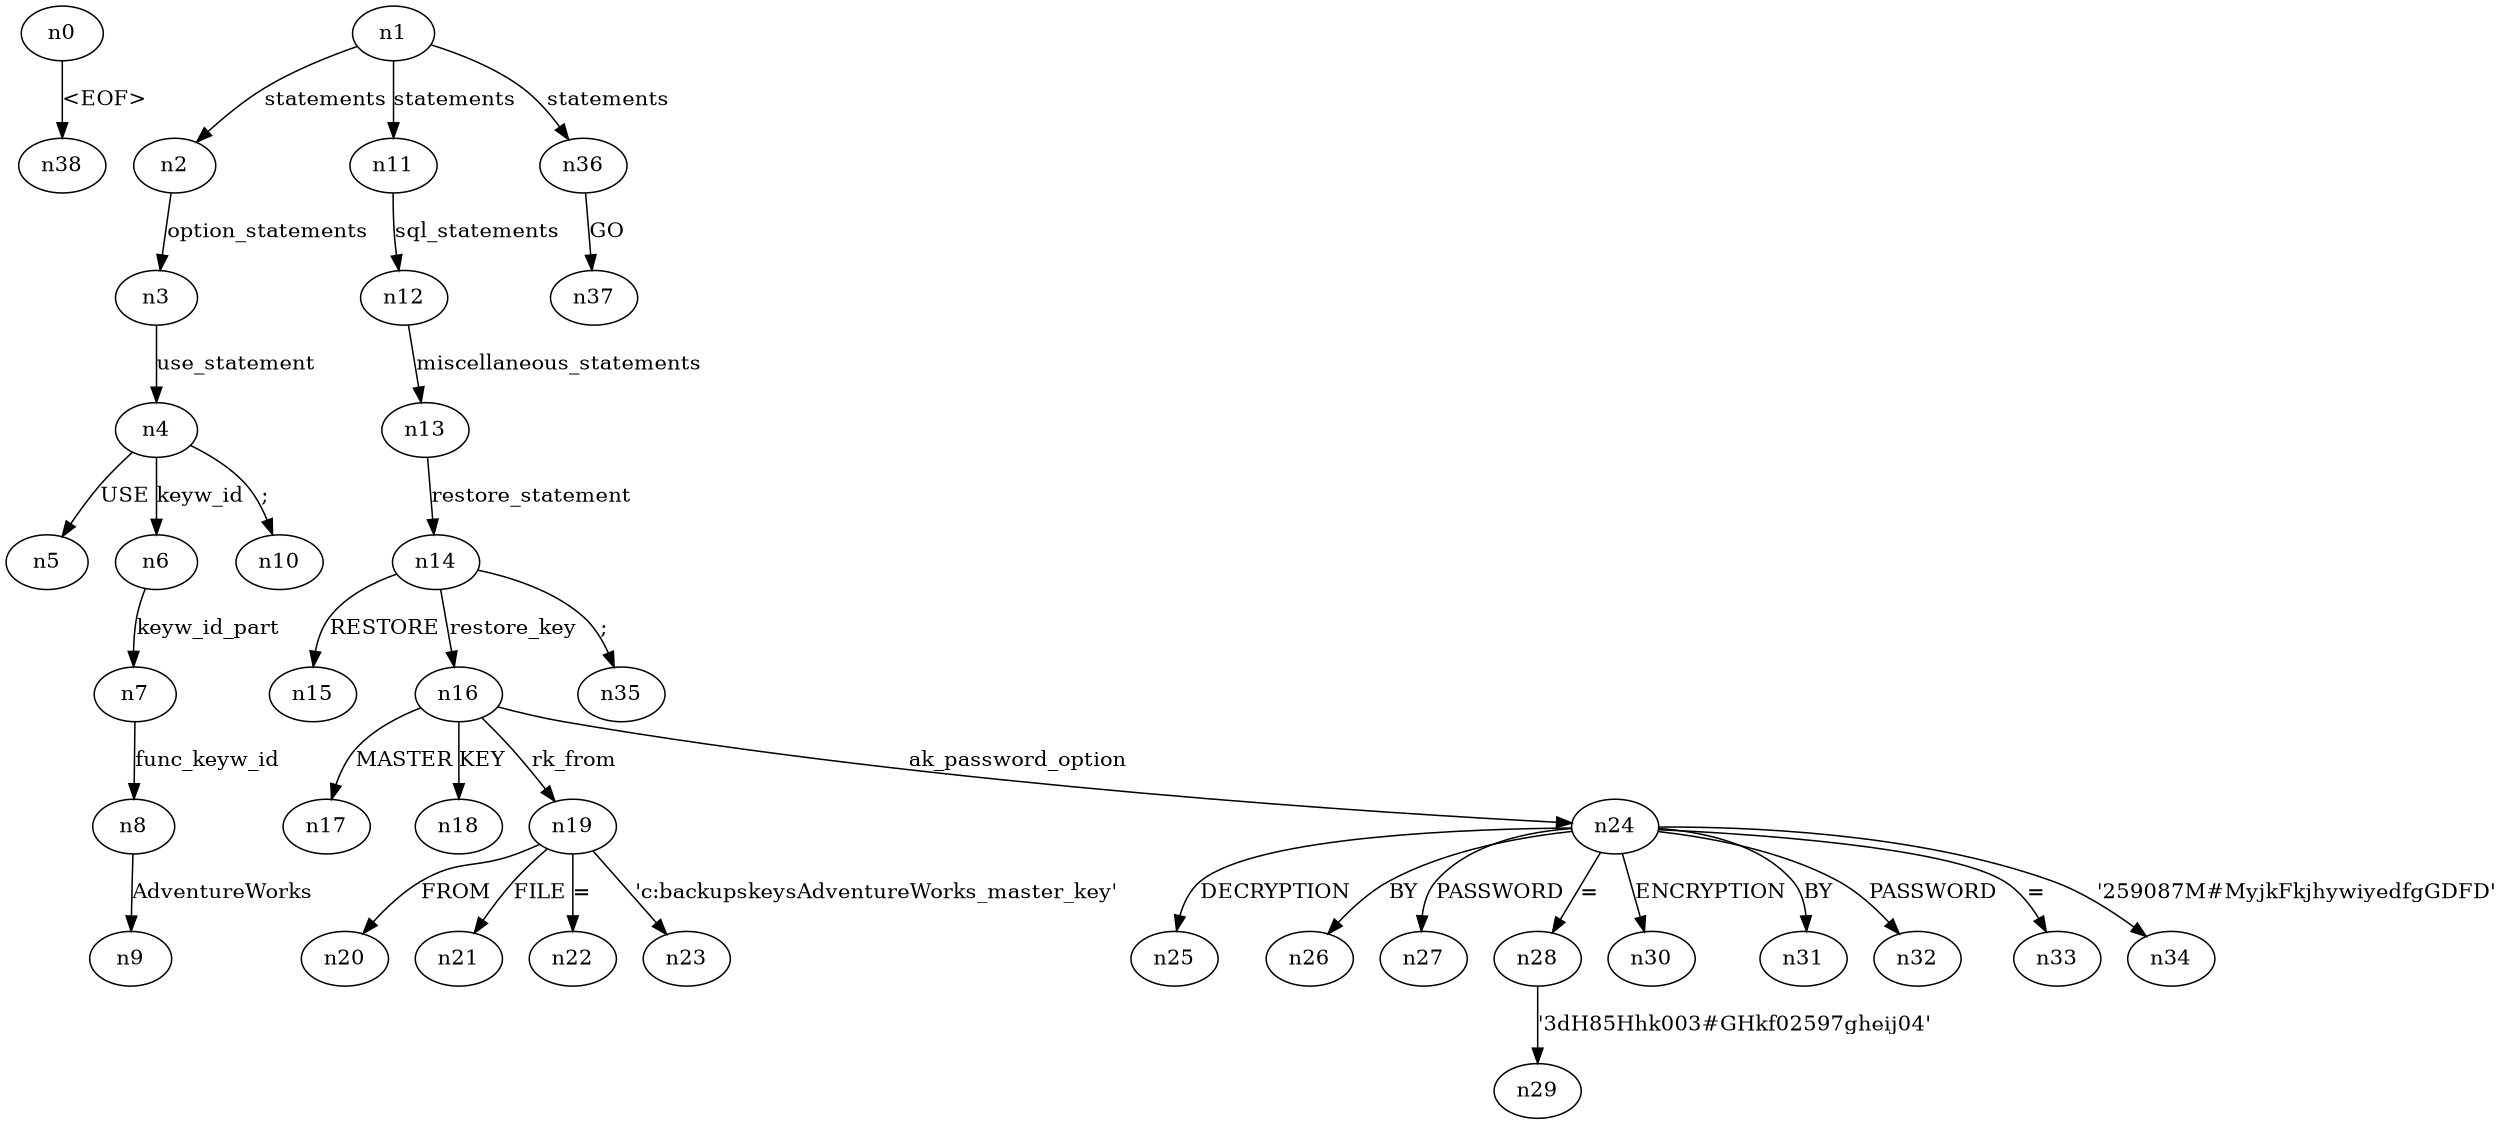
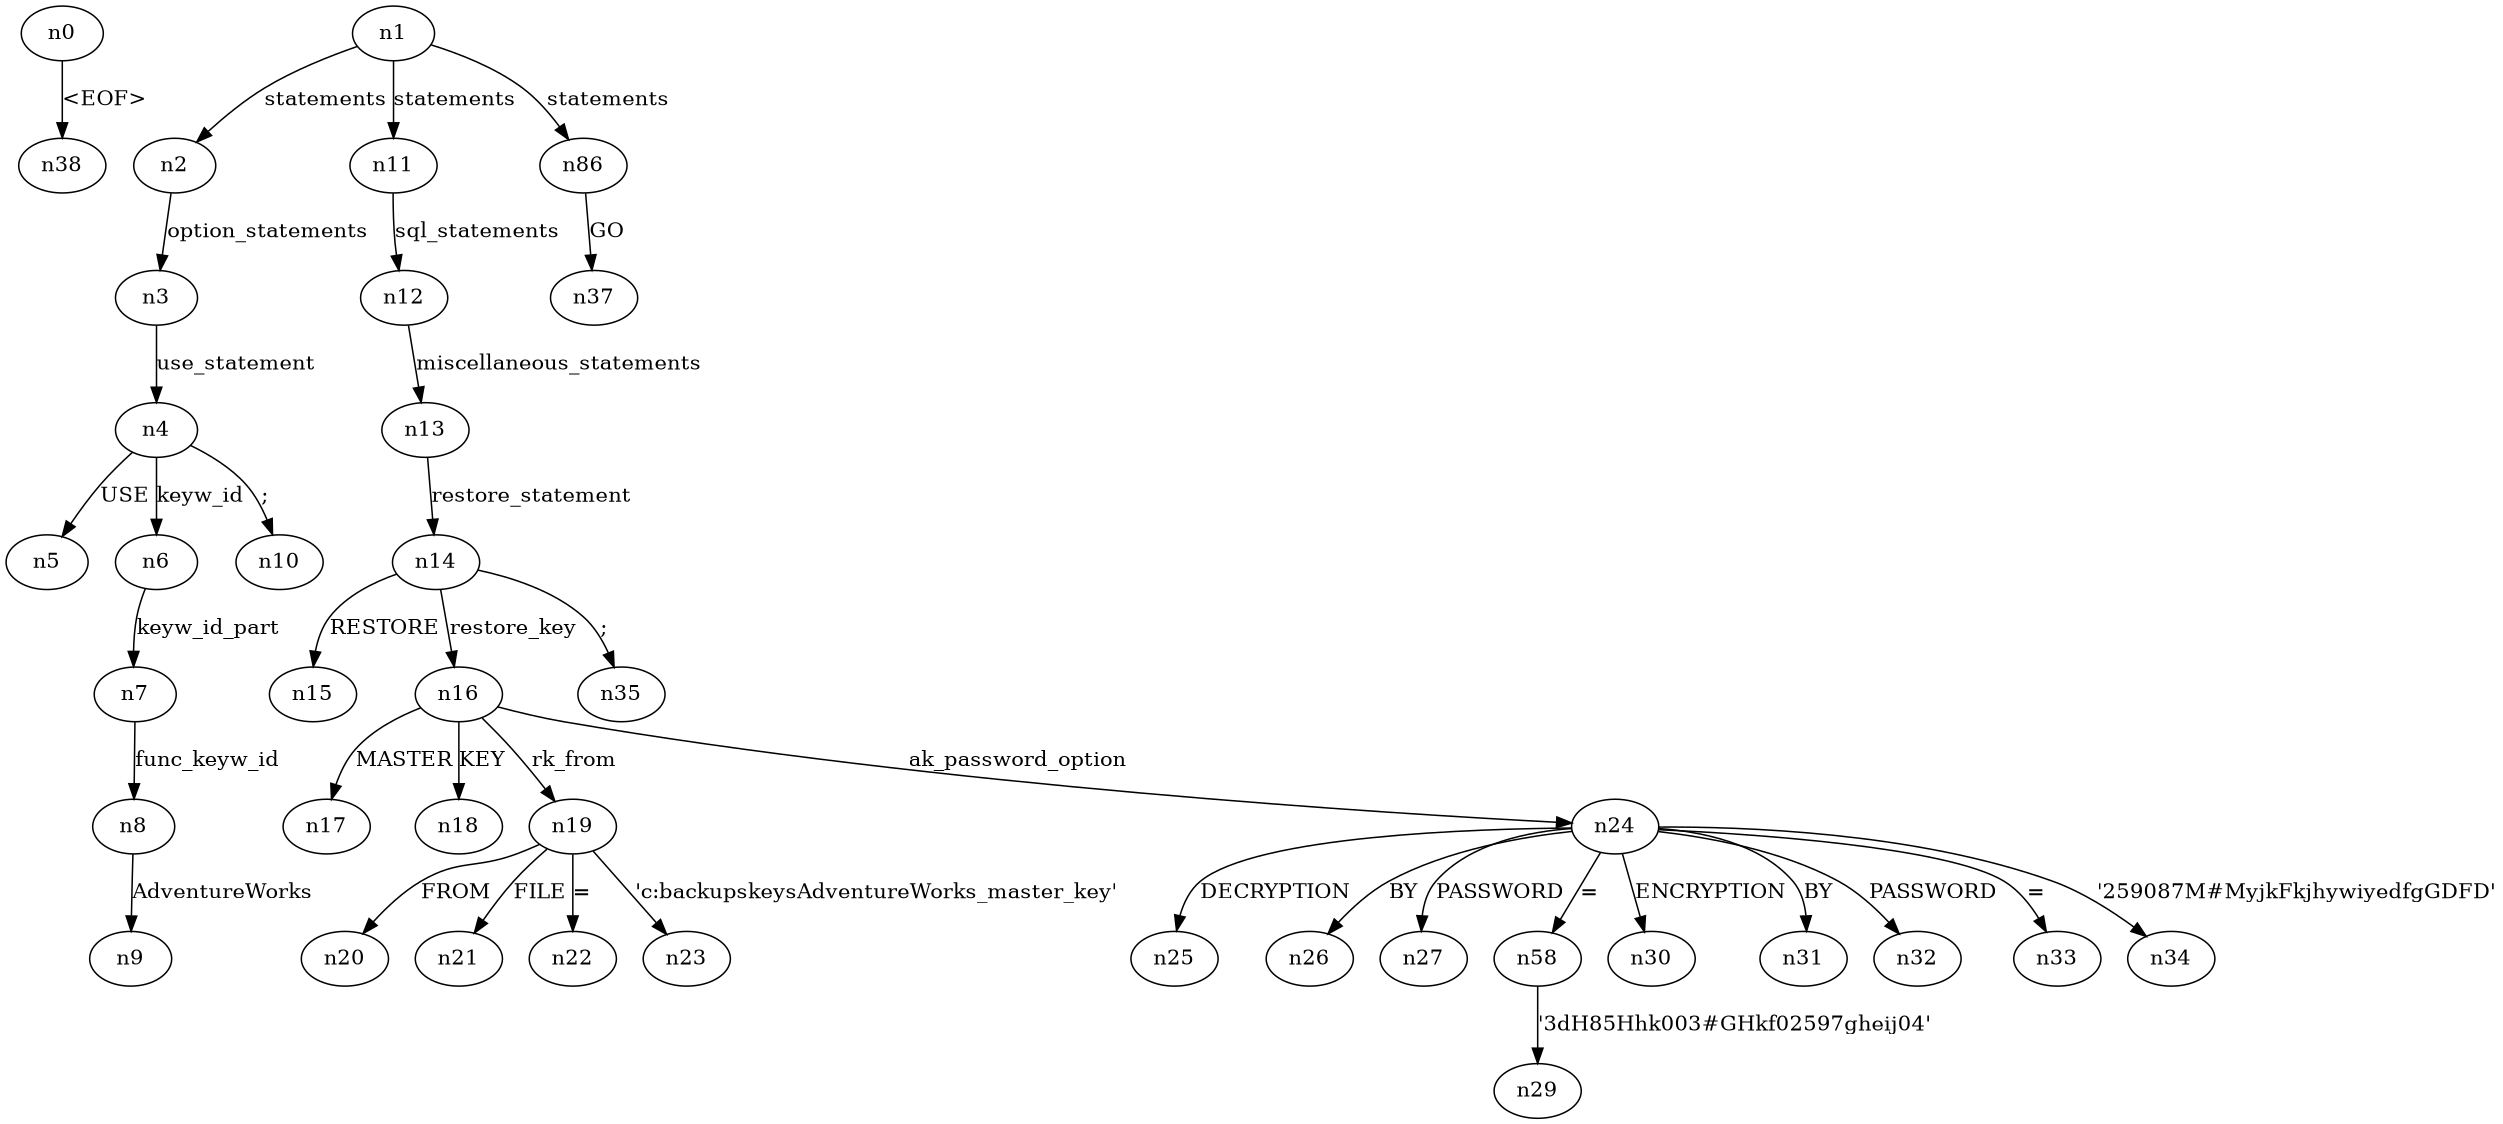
  digraph {
    n0
    n38
    n1
    n2
    n11
-   n36
+   n36 [label=n86]
    n3
    n12
    n37
    n4
    n5
    n6
    n10
    n7
    n8
    n9
    n13
    n14
    n15
    n16
    n35
    n17
    n18
    n19
    n24
    n20
    n21
    n22
    n23
    n25
    n26
    n27
-   n28
+   n28 [label=n58]
    n30
    n31
    n32
    n33
    n34
    n29
    n0 -> n38 [label="<EOF>"]
    n1 -> n2 [label=statements]
    n1 -> n11 [label=statements]
    n1 -> n36 [label=statements]
    n2 -> n3 [label=option_statements]
    n11 -> n12 [label=sql_statements]
    n36 -> n37 [label=GO]
    n3 -> n4 [label=use_statement]
    n12 -> n13 [label=miscellaneous_statements]
    n4 -> n5 [label=USE]
    n4 -> n6 [label=keyw_id]
    n4 -> n10 [label=";"]
    n6 -> n7 [label=keyw_id_part]
    n7 -> n8 [label=func_keyw_id]
    n8 -> n9 [label=AdventureWorks]
    n13 -> n14 [label=restore_statement]
    n14 -> n15 [label=RESTORE]
    n14 -> n16 [label=restore_key]
    n14 -> n35 [label=";"]
    n16 -> n17 [label=MASTER]
    n16 -> n18 [label=KEY]
    n16 -> n19 [label=rk_from]
    n16 -> n24 [label=ak_password_option]
    n19 -> n20 [label=FROM]
    n19 -> n21 [label=FILE]
    n19 -> n22 [label="="]
    n19 -> n23 [label="'c:\backups\keys\AdventureWorks_master_key'"]
    n24 -> n25 [label=DECRYPTION]
    n24 -> n26 [label=BY]
    n24 -> n27 [label=PASSWORD]
    n24 -> n28 [label="="]
    n24 -> n30 [label=ENCRYPTION]
    n24 -> n31 [label=BY]
    n24 -> n32 [label=PASSWORD]
    n24 -> n33 [label="="]
    n24 -> n34 [label="'259087M#MyjkFkjhywiyedfgGDFD'"]
    n28 -> n29 [label="'3dH85Hhk003#GHkf02597gheij04'"]
  }
